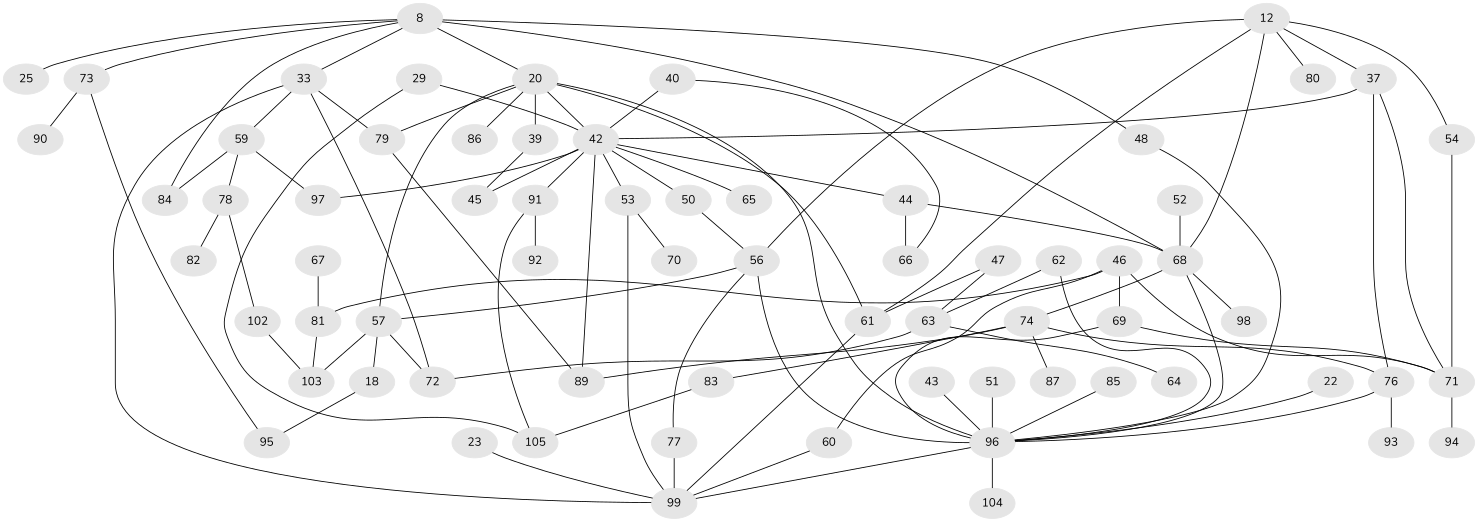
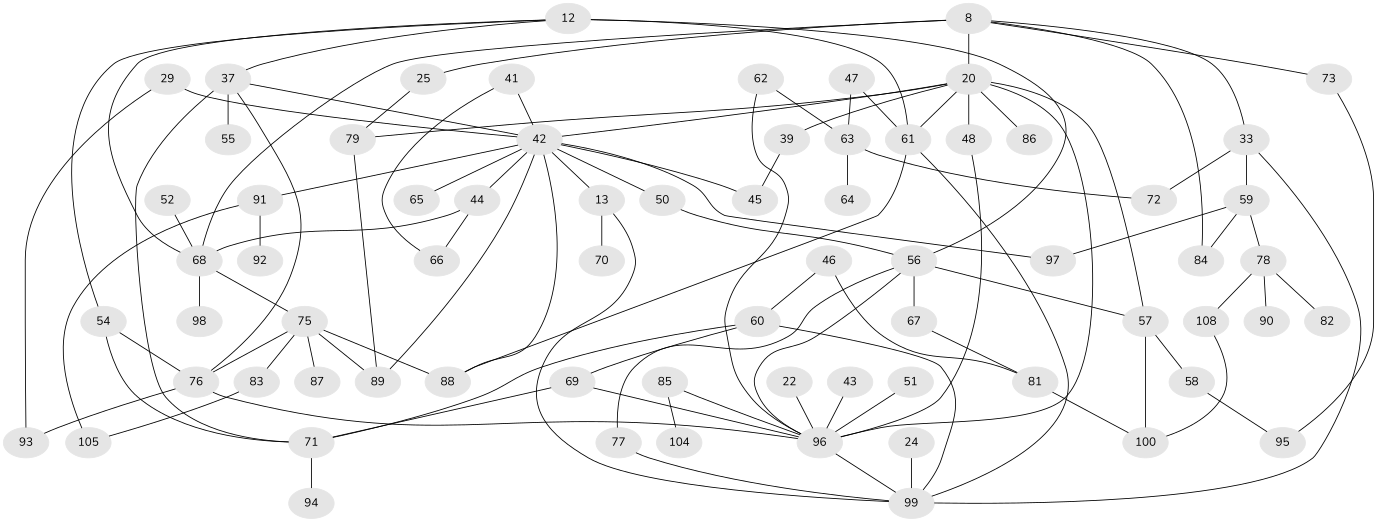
  graph {
    fontname=Nunito
    node [color=gray90 fontname=Nunito style=filled]
    edge [fontname=Nunito]
    8 [super="+7"]
    20 [super="+1+2"]
    n3 [label=25]
    33 [super="+15"]
    48
    68 [super="+36+49"]
    73
    84
    61 [super="+45+38"]
    39
    42 [super="+10+14+28"]
    57 [super="+13+41"]
    79 [super="+18"]
    86
    96 [super="+6+4+11"]
    99 [super="+17+31"]
    59
    72
-   74 [super="+32"]
+   74 [super="+32" label=75]
    98
    95
    37 [super="+19+26"]
+   55
    71 [super="+34"]
    76 [super="+27"]
    12
    54
    56 [super="+5"]
-   80
    67
    77
+   88 [super="+9"]
    n33 [label=45]
    44 [super="+30"]
    50
-   53 [super="+35"]
+   53 [super="+35" label=13]
    65
    89
    91
    97
-   58 [label=18]
-   103
+   58
+   103 [label=100]
    104
    22
-   24 [label=23]
+   24
    29
    93
    78
    94
-   40
+   40 [label=41]
    66
    70
    105
    92
    43
    46
    60
    81
    69
    47
    63
    64
    51
    52
    82
    90
-   102
+   102 [label=108]
    62
    83
    87
    85
    8 -- 20 [weight=2]
    8 -- n3
    8 -- 33
-   8 -- 48
+   20 -- 48
    8 -- 68
    8 -- 73
    8 -- 84
    20 -- 61
    20 -- 39
    20 -- 42 [weight=2]
    20 -- 57
    20 -- 79
    20 -- 86
    20 -- 96 [weight=2]
-   33 -- 79
+   n3 -- 79
    33 -- 99
    33 -- 59
    33 -- 72
    48 -- 96
-   68 -- 96
    68 -- 74
    68 -- 98
    73 -- 95
    61 -- 99
+   61 -- 88
    39 -- n33
+   42 -- 88
    42 -- n33
    42 -- 44
    42 -- 50
    42 -- 53
    42 -- 65
    42 -- 89
    42 -- 91
    42 -- 97
-   57 -- 72
    57 -- 58
    57 -- 103
    79 -- 89
    96 -- 99
-   96 -- 104
+   85 -- 104
    59 -- 84
    59 -- 97
    59 -- 78
    74 -- 76
+   74 -- 88
    74 -- 89
    74 -- 83
    74 -- 87
    37 -- 42
+   37 -- 55
    37 -- 71
    37 -- 76
    71 -- 94
    76 -- 96
    76 -- 93
    12 -- 68
    12 -- 61
    12 -- 37
    12 -- 54
    12 -- 56 [weight=2]
-   12 -- 80
    54 -- 71
+   54 -- 76
    56 -- 57
    56 -- 96
+   56 -- 67
    56 -- 77
    67 -- 81
    77 -- 99
    44 -- 68
    44 -- 66
    50 -- 56
    53 -- 99
    53 -- 70
    91 -- 105
    91 -- 92
    58 -- 95
    22 -- 96
    24 -- 99
    29 -- 42
-   29 -- 105
+   29 -- 93
    78 -- 82
-   73 -- 90
+   78 -- 90
    78 -- 102
    40 -- 42
    40 -- 66
    43 -- 96
-   46 -- 71
+   60 -- 71
    46 -- 60
    46 -- 81
    60 -- 99
-   46 -- 69
+   60 -- 69
    81 -- 103
    69 -- 96
    69 -- 71
    47 -- 61
    47 -- 63
    63 -- 72
    63 -- 64
    51 -- 96
    52 -- 68
    102 -- 103
    62 -- 96
    62 -- 63
    83 -- 105
    85 -- 96
  }
